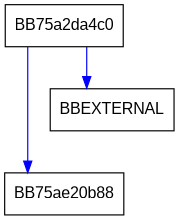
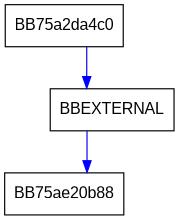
  digraph {
    fontname="Liberation Sans"
    splines=ortho
    node [fontname="Liberation Sans" shape=box]
    edge [color=blue fontname="Liberation Sans"]
    n1 [label=BB75a2da4c0]
    BB75ae20b88
    BBEXTERNAL
-   n1 -> BB75ae20b88
+   BBEXTERNAL -> BB75ae20b88
    n1 -> BBEXTERNAL [headport=00000104]
  }
